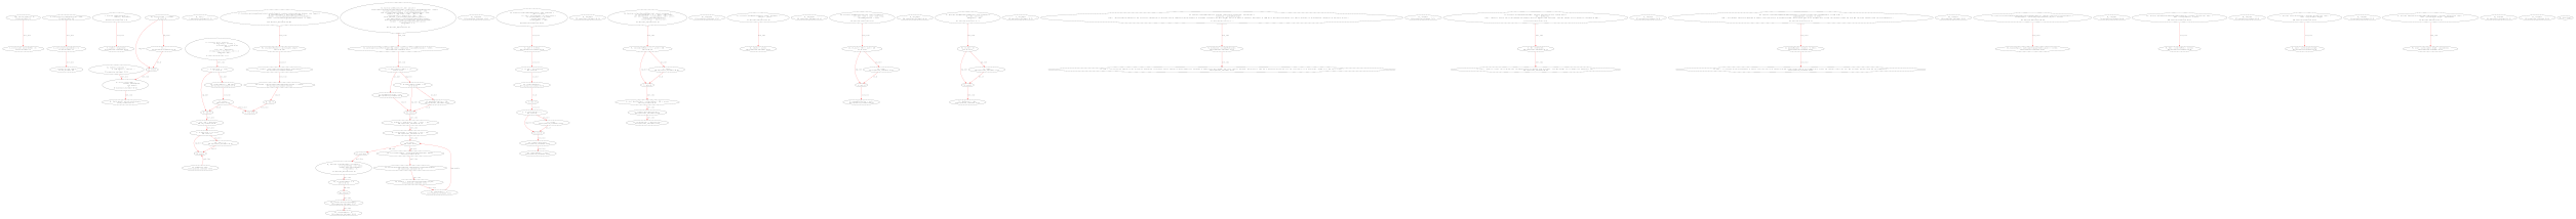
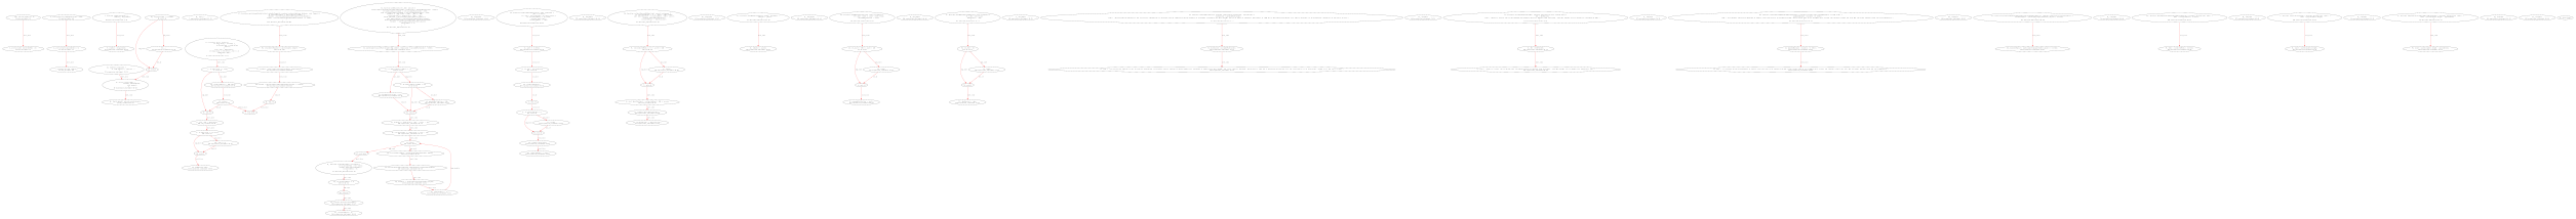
  digraph {
    fontname="IBM Plex Mono"
    node [fontname="IBM Plex Mono" type_label=expression_statement method="addPayout(uint _fee)"]
    edge [color=red controlflow_type=next_line edge_type=CFG_edge fontname="IBM Plex Mono"]
    n1 [label="2_ uint private balance = 0;\n13-new_variable-3-3" type_label=new_variable method=""]
    n2 [label="3_ uint private collectedFees = 0;\n19-new_variable-4-4" type_label=new_variable method=""]
    n3 [label="5_ uint private pyramidMultiplier = 300;\n31-new_variable-6-6" type_label=new_variable method=""]
    n4 [label="6_ uint private payoutOrder = 0;\n37-new_variable-7-7" type_label=new_variable method=""]
    n5 [label="7_ address private creator;\n43-new_variable-8-8" type_label=new_variable method=""]
    n6 [label="8_ function DynamicPyramid() {\n                 creator = msg.sender;  \n         }\n48-function_definition-9-11" method="DynamicPyramid()" type_label=function_definition]
    n7 [label="9_ creator = msg.sender;\n51-expression_statement-10-10" method="DynamicPyramid()"]
    n8 [label="11_ modifier onlyowner {\n                 if (msg.sender == creator) _;\n         }\n57-expression_statement-12-14" method=""]
    n9 [label="14_ struct Participant {\n                 address etherAddress;\n                 uint payout;\n         }\n68-expression_statement-15-18" method="Participant()"]
    n10 [label="18_ Participant[] private participants;\n78-new_variable-19-19" type_label=new_variable method=""]
    n11 [label="12_ if_msg.sender == creator\n60-if-13-13" type_label=if method=""]
    n12 [label="12_ end_if" type_label=end_if method=""]
    n13 [label="12_ _;\n66-expression_statement-13-13" method=""]
    n14 [label="20_ init();\n87-expression_statement-21-21" method=""]
    n15 [label="22_ function init() private {\n                 if (msg.value < 1 ether) {\n                         collectedFees += msg.value;\n                         return;\n                 }\n                 uint _fee = feePercent;\n                 if (msg.value >= 50 ether) _fee /= 2;\n                 addPayout(_fee);\n         }\n90-function_definition-23-31" method="init()" type_label=function_definition]
    n16 [label="23_ if_msg.value < 1 ether\n94-if-24-27" method="init()" type_label=if]
    n17 [label="23_ end_if" method="init()" type_label=end_if]
    n18 [label="24_ collectedFees += msg.value;\n102-expression_statement-25-25" method="init()"]
    n19 [label="27_ uint _fee = feePercent;\n109-new_variable-28-28" method="init()" type_label=new_variable]
    n20 [label="25_ return;\n108-return-26-26" method="init()" type_label=return]
    n21 [label="28_ if_msg.value >= 50 ether\n115-if-29-29" method="init()" type_label=if]
    n22 [label="0_ exit_node" type_label=exit method=""]
    n23 [label="28_ end_if" method="init()" type_label=end_if]
    n24 [label="28_ _fee /= 2;\n122-expression_statement-29-29" method="init()"]
    n25 [label="29_ addPayout(_fee);\n126-expression_statement-30-30" method="init()"]
    n26 [label="31_ function addPayout(uint _fee) private {\n                 participants.push(Participant(msg.sender, (msg.value * pyramidMultiplier) / 100));\n                 if (participants.length == 10) pyramidMultiplier = 200;\n                 else if (participants.length == 25) pyramidMultiplier = 150;\n                 balance += (msg.value * (100 - _fee)) / 100;\n                 collectedFees += (msg.value * _fee) / 100;\n                 while (balance > participants[payoutOrder].payout) {\n                         uint payoutToSend = participants[payoutOrder].payout;\n                         participants[payoutOrder].etherAddress.send(payoutToSend);\n                         balance -= participants[payoutOrder].payout;\n                         payoutOrder += 1;\n                 }\n         }\n131-function_definition-32-44" type_label=function_definition]
    n27 [label="32_ participants.push(Participant(msg.sender, (msg.value * pyramidMultiplier) / 100));\n139-expression_statement-33-33"]
    n28 [label="33_ if_participants.length == 10\n160-if-34-35" type_label=if]
    n29 [label="33_ pyramidMultiplier = 200;\n166-expression_statement-34-34"]
    n30 [label="34_ if_participants.length == 25\n170-if-35-35" type_label=if]
    n31 [label="33_ end_if" type_label=end_if]
    n32 [label="34_ pyramidMultiplier = 150;\n176-expression_statement-35-35"]
    n33 [label="35_ balance += (msg.value * (100 - _fee)) / 100;\n180-expression_statement-36-36"]
    n34 [label="36_ collectedFees += (msg.value * _fee) / 100;\n194-expression_statement-37-37"]
    n35 [label="37_ while\n205-while-38-43" type_label=while]
    n36 [label="37_ end_loop" type_label=end_loop]
    n37 [label="38_ uint payoutToSend = participants[payoutOrder].payout;\n214-new_variable-39-39" type_label=new_variable]
    n38 [label="44_ function collectAllFees() onlyowner {\n                 if (collectedFees == 0) throw;\n                 creator.send(collectedFees);\n                 collectedFees = 0;\n         }\n247-function_definition-45-49" method="collectAllFees()" type_label=function_definition]
    n39 [label="39_ participants[payoutOrder].etherAddress.send(payoutToSend);\n224-expression_statement-40-40"]
    n40 [label="45_ if_collectedFees == 0\n252-if-46-46" method="collectAllFees()" type_label=if]
    n41 [label="40_ balance -= participants[payoutOrder].payout;\n235-expression_statement-41-41"]
    n42 [label="41_ payoutOrder += 1;\n243-expression_statement-42-42"]
    n43 [label="45_ end_if" method="collectAllFees()" type_label=end_if]
    n44 [label="44_ onlyowner\n249-expression_statement-45-45" method="collectAllFees()"]
    n45 [label="46_ creator.send(collectedFees);\n258-expression_statement-47-47" method="collectAllFees()"]
    n46 [label="47_ collectedFees = 0;\n265-expression_statement-48-48" method="collectAllFees()"]
    n47 [label="49_ function collectFeesInEther(uint _amt) onlyowner {\n                 _amt *= 1 ether;\n                 if (_amt > collectedFees) collectAllFees();\n                 if (collectedFees == 0) throw;\n                 creator.send(_amt);\n                 collectedFees -= _amt;\n         }\n269-function_definition-50-56" method="collectFeesInEther(uint _amt)" type_label=function_definition]
    n48 [label="50_ _amt *= 1 ether;\n278-expression_statement-51-51" method="collectFeesInEther(uint _amt)"]
    n49 [label="51_ if__amt > collectedFees\n283-if-52-52" method="collectFeesInEther(uint _amt)" type_label=if]
    n50 [label="49_ onlyowner\n275-expression_statement-50-50" method="collectFeesInEther(uint _amt)"]
    n51 [label="51_ collectAllFees();\n287-expression_statement-52-52" method="collectFeesInEther(uint _amt)"]
    n52 [label="51_ end_if" method="collectFeesInEther(uint _amt)" type_label=end_if]
    n53 [label="52_ if_collectedFees == 0\n290-if-53-53" method="collectFeesInEther(uint _amt)" type_label=if]
    n54 [label="52_ end_if" method="collectFeesInEther(uint _amt)" type_label=end_if]
    n55 [label="52_ throw;\n294-expression_statement-53-53" method="collectFeesInEther(uint _amt)"]
    n56 [label="53_ creator.send(_amt);\n296-expression_statement-54-54" method="collectFeesInEther(uint _amt)"]
    n57 [label="54_ collectedFees -= _amt;\n303-expression_statement-55-55" method="collectFeesInEther(uint _amt)"]
    n58 [label="56_ function collectPercentOfFees(uint _pcent) onlyowner {\n                 if (collectedFees == 0 || _pcent > 100) throw;\n                 uint feesToCollect = collectedFees / 100 * _pcent;\n                 creator.send(feesToCollect);\n                 collectedFees -= feesToCollect;\n         }\n307-function_definition-57-62" method="collectPercentOfFees(uint _pcent)" type_label=function_definition]
    n59 [label="57_ if_collectedFees == 0 || _pcent > 100\n316-if-58-58" method="collectPercentOfFees(uint _pcent)" type_label=if]
    n60 [label="57_ info_if" method="collectPercentOfFees(uint _pcent)" type_label=end_if]
    n61 [label="57_ throw;\n324-expression_statement-58-58" method="collectPercentOfFees(uint _pcent)"]
    n62 [label="56_ onlyowner\n313-expression_statement-57-57" method="collectPercentOfFees(uint _pcent)"]
    n63 [label="58_ uint feesToCollect = collectedFees / 100 * _pcent;\n326-new_variable-59-59" method="collectPercentOfFees(uint _pcent)" type_label=new_variable]
    n64 [label="59_ creator.send(feesToCollect);\n336-expression_statement-60-60" method="collectPercentOfFees(uint _pcent)"]
    n65 [label="60_ collectedFees -= feesToCollect;\n343-expression_statement-61-61" method="collectPercentOfFees(uint _pcent)"]
    n66 [label="62_ function changeOwner(address _owner) onlyowner {\n                 creator = _owner;\n         }\n347-function_definition-63-65" method="changeOwner(address _owner)" type_label=function_definition]
    n67 [label="63_ creator = _owner;\n356-expression_statement-64-64" method="changeOwner(address _owner)"]
    n68 [label="62_ onlyowner\n353-expression_statement-63-63" method="changeOwner(address _owner)"]
    n69 [label="65_ function changeMultiplier(uint _mult) onlyowner {\n                 if (_mult > 300 || _mult < 120) throw;\n                 pyramidMultiplier = _mult;\n         }\n360-function_definition-66-69" method="changeMultiplier(uint _mult)" type_label=function_definition]
    n70 [label="66_ if__mult > 300 || _mult < 120\n369-if-67-67" method="changeMultiplier(uint _mult)" type_label=if]
    n71 [label="66_ end_if" method="changeMultiplier(uint _mult)" type_label=end_if]
    n72 [label="66_ throw;\n377-expression_statement-67-67" method="changeMultiplier(uint _mult)"]
    n73 [label="65_ onlyowner\n366-expression_statement-66-66" method="changeMultiplier(uint _mult)"]
    n74 [label="67_ pyramidMultiplier = _mult;\n379-expression_statement-68-68" method="changeMultiplier(uint _mult)"]
    n75 [label="69_ function changeFeePercentage(uint _fee) onlyowner {\n                 if (_fee > 10) throw;\n                 feePercent = _fee;\n         }\n383-function_definition-70-73" method="changeFeePercentage(uint _fee)" type_label=function_definition]
    n76 [label="70_ if__fee > 10\n392-if-71-71" method="changeFeePercentage(uint _fee)" type_label=if]
    n77 [label="70_ end_if" method="changeFeePercentage(uint _fee)" type_label=end_if]
    n78 [label="70_ throw;\n396-expression_statement-71-71" method="changeFeePercentage(uint _fee)"]
    n79 [label="69_ onlyowner\n389-expression_statement-70-70" method="changeFeePercentage(uint _fee)"]
    n80 [label="71_ feePercent = _fee;\n398-expression_statement-72-72" method="changeFeePercentage(uint _fee)"]
    n81 [label="73_ function currentMultiplier() constant returns(uint multiplier, string info) {\n                 multiplier = pyramidMultiplier;\n                 info = 'This multiplier applies to you as soon as transaction is received, may be lowered to hasten payouts or increased if payouts are fast enough. Due to no float or decimals, multiplier is x100 for a fractional multiplier e.g. 250 is actually a 2.5x multiplier. Capped at 3x max and 1.2x min.';\n         }\n402-function_definition-74-77" method="currentMultiplier()" type_label=function_definition]
    n82 [label="74_ multiplier = pyramidMultiplier;\n416-expression_statement-75-75" method="currentMultiplier()"]
    n83 [label="75_ info = 'This multiplier applies to you as soon as transaction is received, may be lowered to hasten payouts or increased if payouts are fast enough. Due to no float or decimals, multiplier is x100 for a fractional multiplier e.g. 250 is actually a 2.5x multiplier. Capped at 3x max and 1.2x min.';\n420-expression_statement-76-76" method="currentMultiplier()"]
    n84 [label="73_ constant\n404-expression_statement-74-74" method="currentMultiplier()"]
    n85 [label="77_ function currentFeePercentage() constant returns(uint fee, string info) {\n                 fee = feePercent;\n                 info = 'Shown in % form. Fee is halved(50%) for amounts equal or greater than 50 ethers. (Fee may change, but is capped to a maximum of 10%)';\n         }\n425-function_definition-78-81" method="currentFeePercentage()" type_label=function_definition]
    n86 [label="78_ fee = feePercent;\n439-expression_statement-79-79" method="currentFeePercentage()"]
    n87 [label="79_ info = 'Shown in % form. Fee is halved(50%) for amounts equal or greater than 50 ethers. (Fee may change, but is capped to a maximum of 10%)';\n443-expression_statement-80-80" method="currentFeePercentage()"]
    n88 [label="77_ constant\n427-expression_statement-78-78" method="currentFeePercentage()"]
    n89 [label="81_ function currentPyramidBalanceApproximately() constant returns(uint pyramidBalance, string info) {\n                 pyramidBalance = balance / 1 ether;\n                 info = 'All balance values are measured in Ethers, note that due to no decimal placing, these values show up as integers only, within the contract itself you will get the exact decimal value you are supposed to';\n         }\n448-function_definition-82-85" method="currentPyramidBalanceApproximately()" type_label=function_definition]
    n90 [label="82_ pyramidBalance = balance / 1 ether;\n462-expression_statement-83-83" method="currentPyramidBalanceApproximately()"]
    n91 [label="83_ info = 'All balance values are measured in Ethers, note that due to no decimal placing, these values show up as integers only, within the contract itself you will get the exact decimal value you are supposed to';\n469-expression_statement-84-84" method="currentPyramidBalanceApproximately()"]
    n92 [label="81_ constant\n450-expression_statement-82-82" method="currentPyramidBalanceApproximately()"]
    n93 [label="85_ function nextPayoutWhenPyramidBalanceTotalsApproximately() constant returns(uint balancePayout) {\n                 balancePayout = participants[payoutOrder].payout / 1 ether;\n         }\n474-function_definition-86-88" method="nextPayoutWhenPyramidBalanceTotalsApproximately()" type_label=function_definition]
    n94 [label="86_ balancePayout = participants[payoutOrder].payout / 1 ether;\n484-expression_statement-87-87" method="nextPayoutWhenPyramidBalanceTotalsApproximately()"]
    n95 [label="85_ constant\n476-expression_statement-86-86" method="nextPayoutWhenPyramidBalanceTotalsApproximately()"]
    n96 [label="88_ function feesSeperateFromBalanceApproximately() constant returns(uint fees) {\n                 fees = collectedFees / 1 ether;\n         }\n495-function_definition-89-91" method="feesSeperateFromBalanceApproximately()" type_label=function_definition]
    n97 [label="89_ fees = collectedFees / 1 ether;\n505-expression_statement-90-90" method="feesSeperateFromBalanceApproximately()"]
    n98 [label="88_ constant\n497-expression_statement-89-89" method="feesSeperateFromBalanceApproximately()"]
    n99 [label="91_ function totalParticipants() constant returns(uint count) {\n                 count = participants.length;\n         }\n512-function_definition-92-94" method="totalParticipants()" type_label=function_definition]
    n100 [label="92_ count = participants.length;\n522-expression_statement-93-93" method="totalParticipants()"]
    n101 [label="91_ constant\n514-expression_statement-92-92" method="totalParticipants()"]
    n102 [label="94_ function numberOfParticipantsWaitingForPayout() constant returns(uint count) {\n                 count = participants.length - payoutOrder;\n         }\n528-function_definition-95-97" method="numberOfParticipantsWaitingForPayout()" type_label=function_definition]
    n103 [label="95_ count = participants.length - payoutOrder;\n538-expression_statement-96-96" method="numberOfParticipantsWaitingForPayout()"]
    n104 [label="94_ constant\n530-expression_statement-95-95" method="numberOfParticipantsWaitingForPayout()"]
    n105 [label="97_ function participantDetails(uint orderInPyramid) constant returns(address Address, uint Payout) {\n                 if (orderInPyramid <= participants.length) {\n                         Address = participants[orderInPyramid].etherAddress;\n                         Payout = participants[orderInPyramid].payout / 1 ether;\n                 }\n         }\n546-function_definition-98-103" method="participantDetails(uint orderInPyramid)" type_label=function_definition]
    n106 [label="98_ if_orderInPyramid <= participants.length\n564-if-99-102" method="participantDetails(uint orderInPyramid)" type_label=if]
    n107 [label="99_ Address = participants[orderInPyramid].etherAddress;\n571-expression_statement-100-100" method="participantDetails(uint orderInPyramid)"]
    n108 [label="97_ constant\n552-expression_statement-98-98" method="participantDetails(uint orderInPyramid)"]
    n109 [label="98_ end_if" method="participantDetails(uint orderInPyramid)" type_label=end_if]
    n110 [label="100_ Payout = participants[orderInPyramid].payout / 1 ether;\n579-expression_statement-101-101" method="participantDetails(uint orderInPyramid)"]
    n111 [label="0_ start_node" type_label=start method=""]
    n1 -> n2 [label=next_line]
    n3 -> n4 [label=next_line]
    n4 -> n5 [label=next_line]
    n6 -> n7 [label=next_line]
    n8 -> n9 [label=next_line]
    n9 -> n10 [label=next_line]
    n11 -> n12 [controlflow_type=neg_next label=neg_next]
    n11 -> n13 [controlflow_type=pos_next label=pos_next]
    n12 -> n9 [label=next_line]
    n13 -> n12 [controlflow_type=end_if label=end_if]
    n15 -> n16 [label=next_line]
    n16 -> n17 [controlflow_type=neg_next label=neg_next]
    n16 -> n18 [controlflow_type=pos_next label=pos_next]
    n17 -> n19 [label=next_line]
    n18 -> n20 [label=next_line]
    n19 -> n21 [label=next_line]
    n20 -> n17 [controlflow_type=end_if label=end_if]
    n20 -> n22 [controlflow_type=return_exit label=return_exit]
    n21 -> n23 [controlflow_type=neg_next label=neg_next]
    n21 -> n24 [controlflow_type=pos_next label=pos_next]
-   n25 -> n23 [label=next_line]
+   n23 -> n25 [label=next_line]
    n24 -> n23 [controlflow_type=end_if label=end_if]
    n26 -> n27 [label=next_line]
    n27 -> n28 [label=next_line]
    n28 -> n29 [controlflow_type=pos_next label=pos_next]
    n28 -> n30 [controlflow_type=neg_next label=neg_next]
    n29 -> n31 [controlflow_type=end_if label=end_if]
    n30 -> n31 [controlflow_type=neg_next label=neg_next]
    n30 -> n32 [controlflow_type=pos_next label=pos_next]
    n31 -> n33 [label=next_line]
    n32 -> n31 [controlflow_type=end_if label=end_if]
    n33 -> n34 [label=next_line]
    n34 -> n35 [label=next_line]
    n35 -> n36 [controlflow_type=neg_next label=neg_next]
    n35 -> n37 [controlflow_type=pos_next label=pos_next]
    n36 -> n38 [label=next_line]
    n37 -> n39 [label=next_line]
    n38 -> n40 [label=next_line]
    n39 -> n41 [label=next_line]
    n40 -> n43 [controlflow_type=neg_next label=neg_next]
    n41 -> n42 [label=next_line]
    n42 -> n35 [controlflow_type=loop_update label=loop_update]
    n43 -> n45 [label=next_line]
    n45 -> n46 [label=next_line]
    n47 -> n48 [label=next_line]
    n48 -> n49 [label=next_line]
    n49 -> n51 [controlflow_type=pos_next label=pos_next]
    n51 -> n52 [controlflow_type=end_if label=end_if]
    n52 -> n53 [label=next_line]
    n53 -> n54 [controlflow_type=neg_next label=neg_next]
    n53 -> n55 [controlflow_type=pos_next label=pos_next]
    n54 -> n56 [label=next_line]
    n55 -> n54 [controlflow_type=end_if label=end_if]
    n56 -> n57 [label=next_line]
    n58 -> n59 [label=next_line]
    n59 -> n60 [controlflow_type=neg_next label=neg_next]
    n59 -> n61 [controlflow_type=pos_next label=pos_next]
    n60 -> n63 [label=next_line]
    n61 -> n60 [controlflow_type=end_if label=end_if]
    n63 -> n64 [label=next_line]
    n64 -> n65 [label=next_line]
    n66 -> n67 [label=next_line]
    n69 -> n70 [label=next_line]
    n70 -> n71 [controlflow_type=neg_next label=neg_next]
    n70 -> n72 [controlflow_type=pos_next label=pos_next]
    n71 -> n74 [label=next_line]
    n72 -> n71 [controlflow_type=end_if label=end_if]
    n75 -> n76 [label=next_line]
    n76 -> n77 [controlflow_type=neg_next label=neg_next]
    n76 -> n78 [controlflow_type=pos_next label=pos_next]
    n77 -> n80 [label=next_line]
    n78 -> n77 [controlflow_type=end_if label=end_if]
    n81 -> n82 [label=next_line]
    n82 -> n83 [label=next_line]
    n85 -> n86 [label=next_line]
    n86 -> n87 [label=next_line]
    n89 -> n90 [label=next_line]
    n90 -> n91 [label=next_line]
    n93 -> n94 [label=next_line]
    n96 -> n97 [label=next_line]
    n99 -> n100 [label=next_line]
    n102 -> n103 [label=next_line]
    n105 -> n106 [label=next_line]
    n106 -> n107 [controlflow_type=pos_next label=pos_next]
    n107 -> n110 [label=next_line]
    n109 -> n22 [label=next_line]
    n110 -> n109 [controlflow_type=end_if label=end_if]
  }
